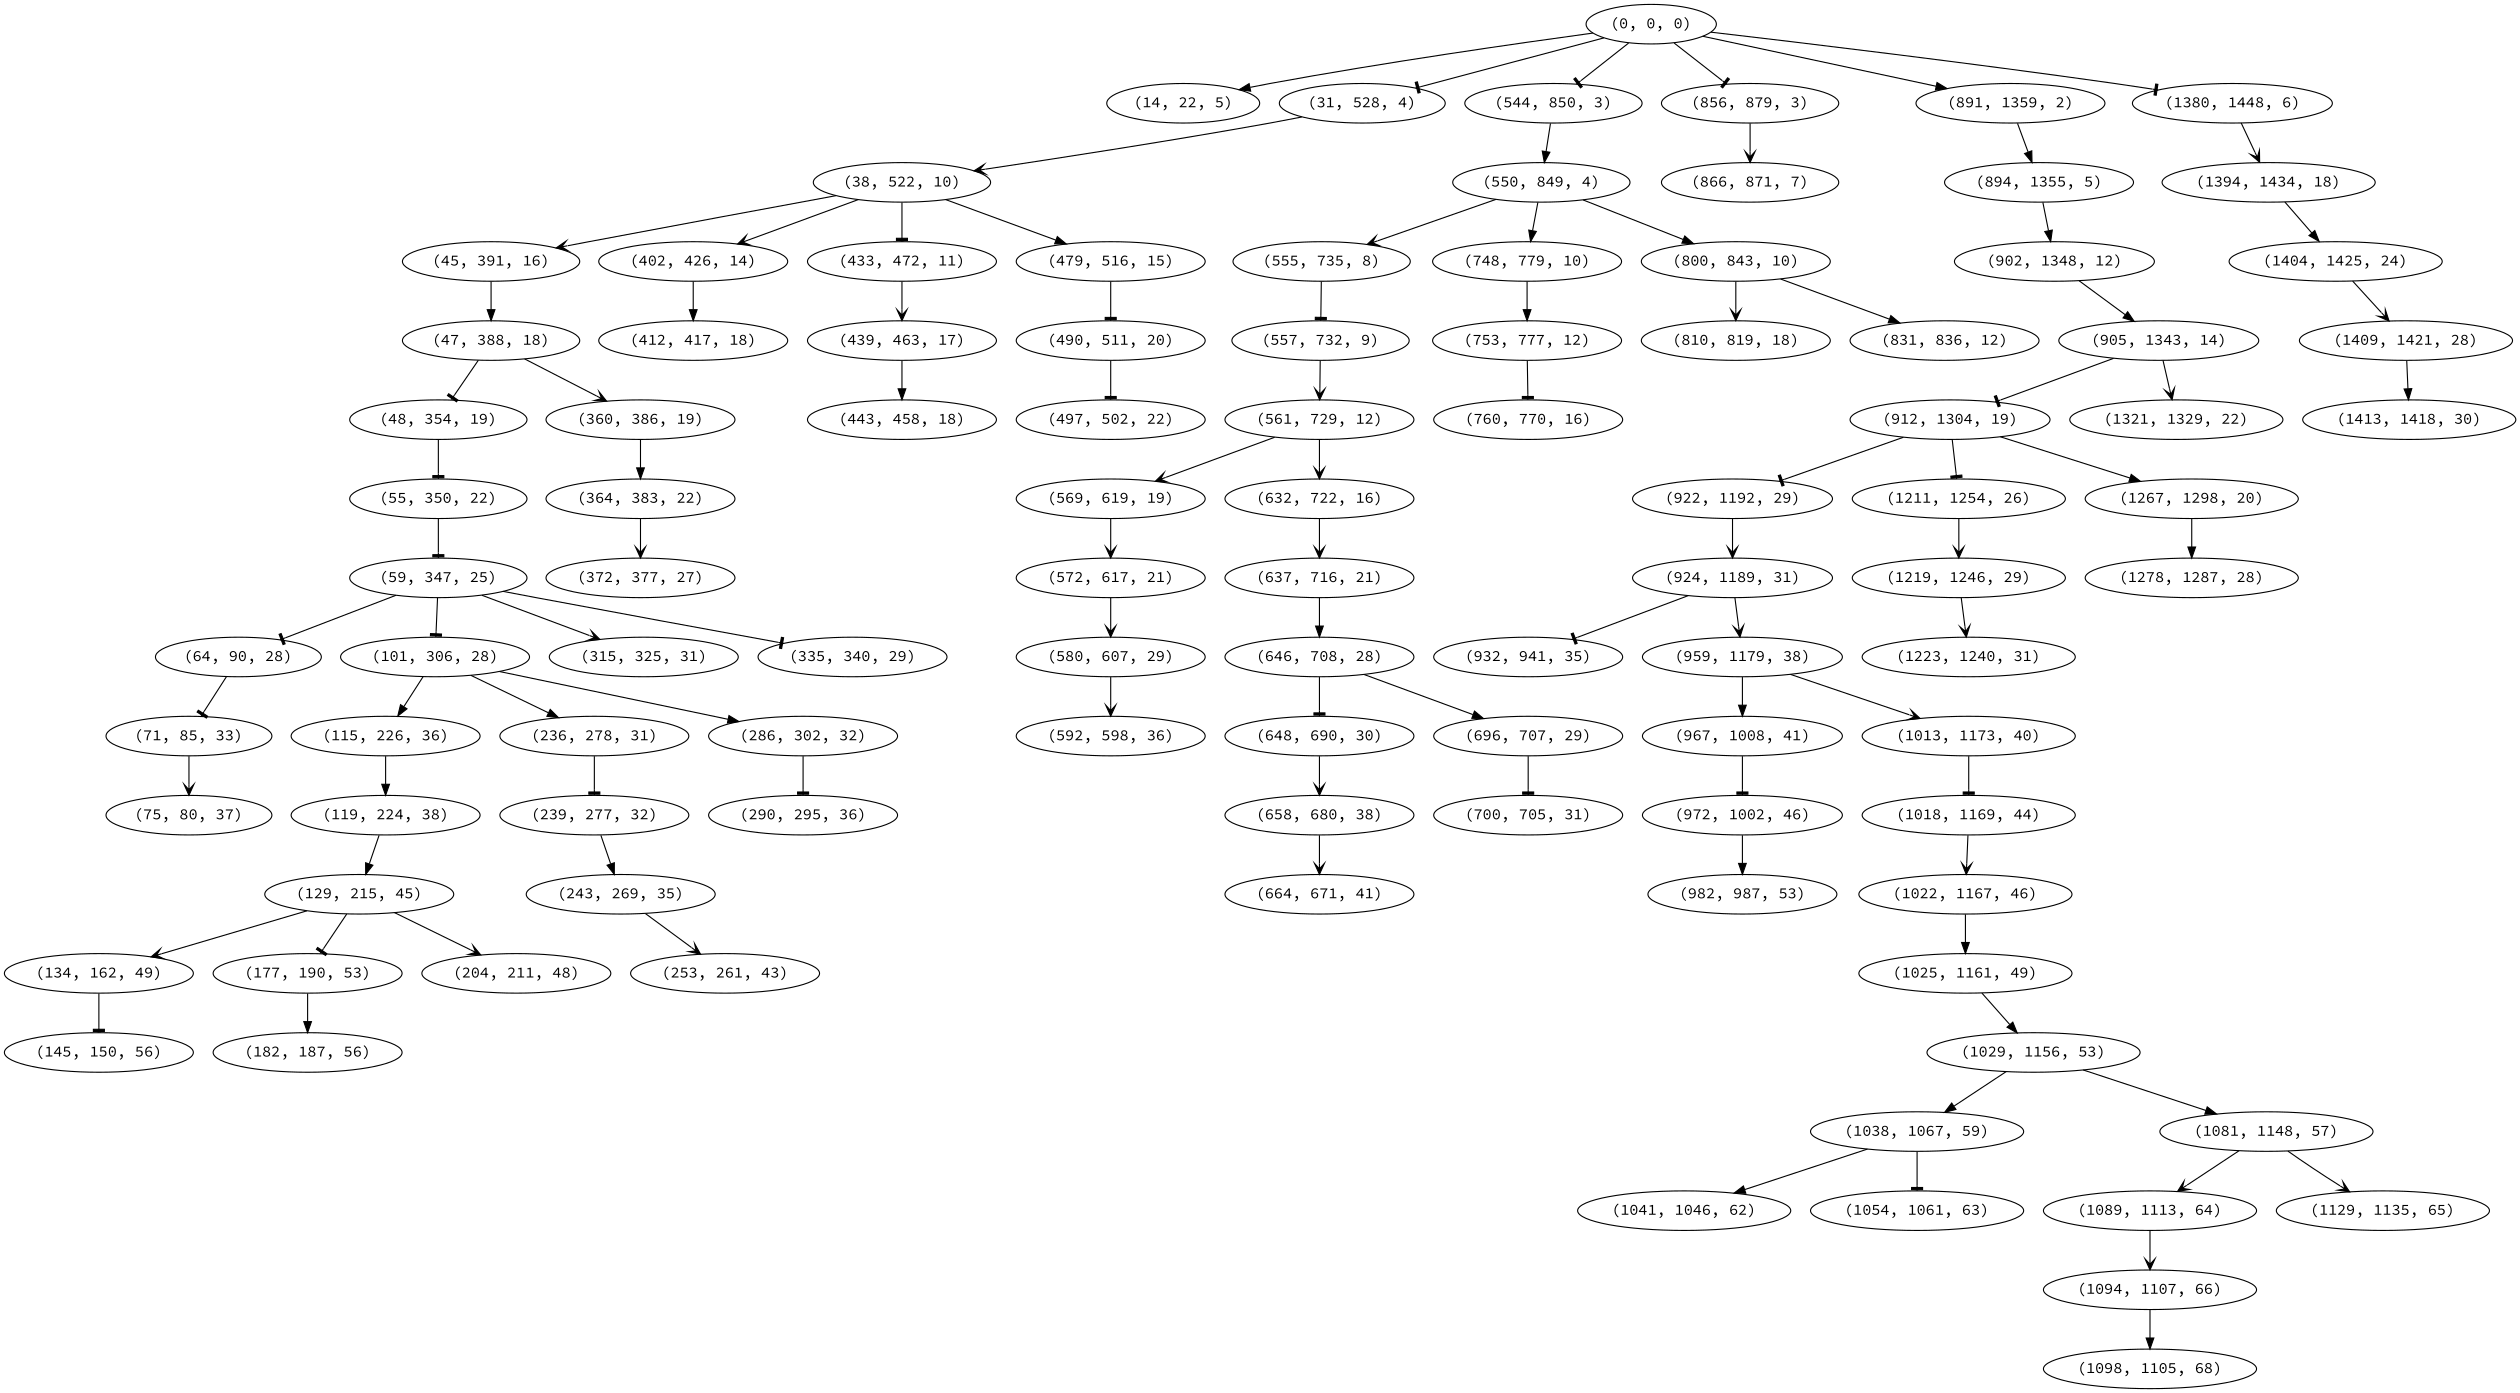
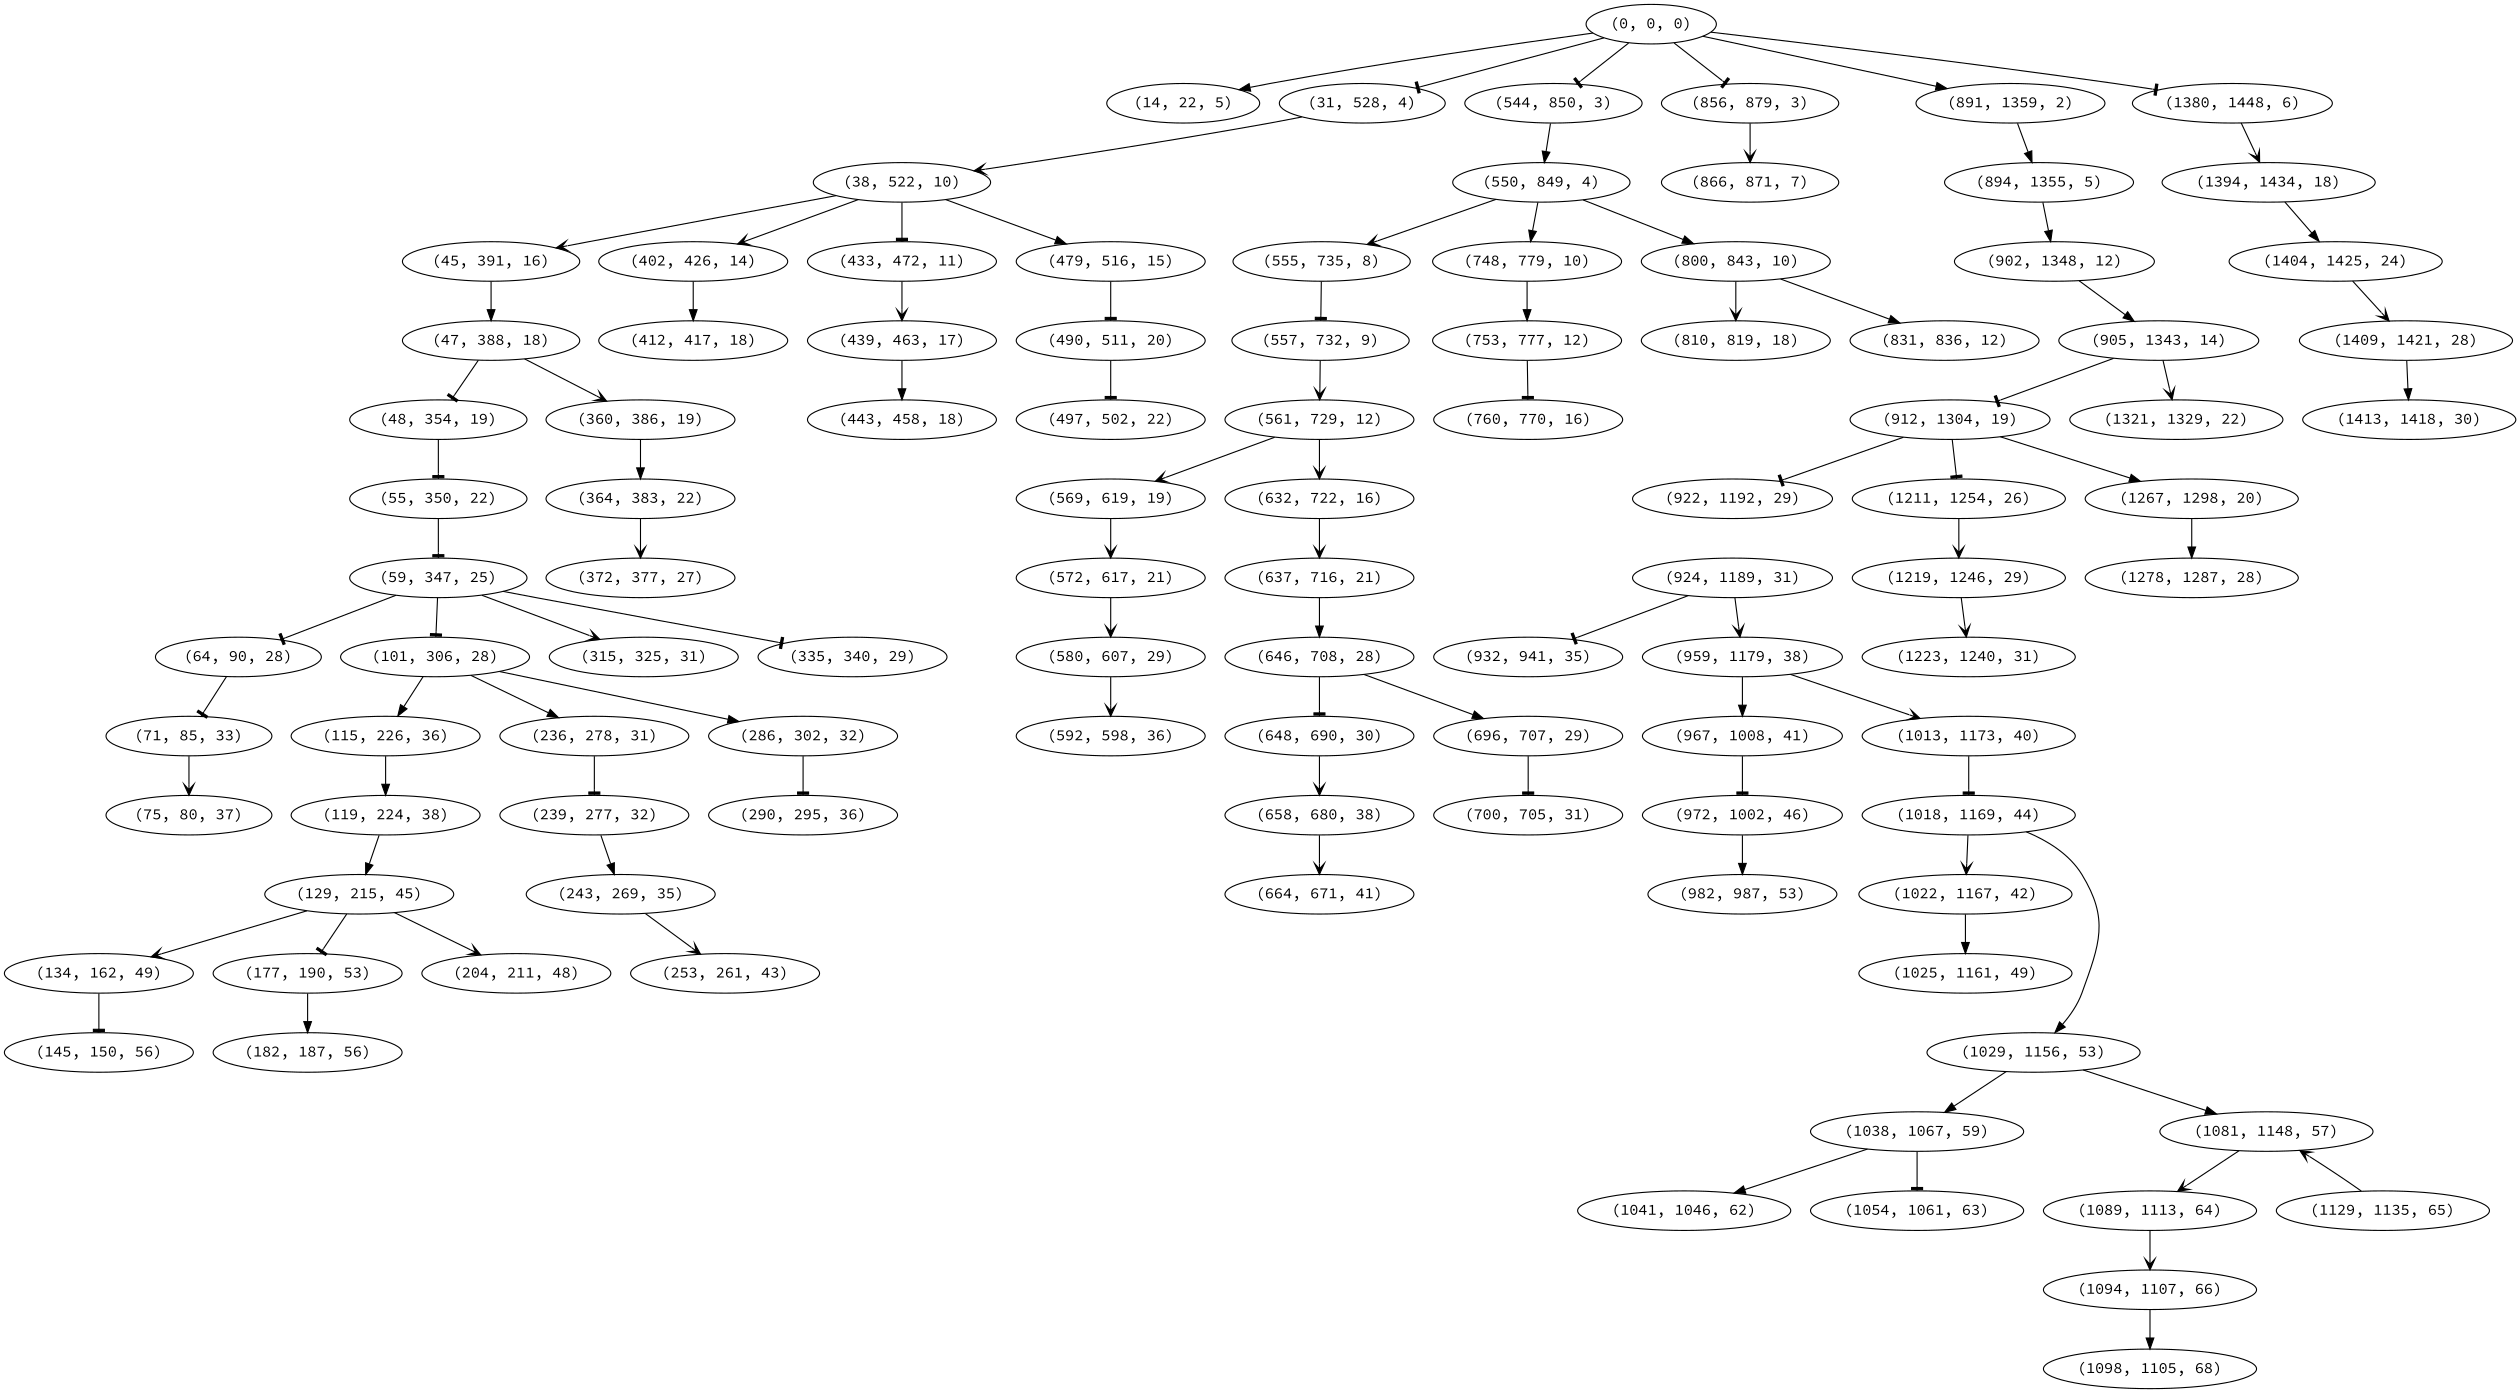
  digraph {
    fontname="Source Code Pro"
    node [fontname="Source Code Pro"]
    edge [arrowhead=normal fontname="Source Code Pro"]
    "(0, 0, 0)"
    "(14, 22, 5)"
    "(31, 528, 4)"
    "(544, 850, 3)"
    "(856, 879, 3)"
    "(891, 1359, 2)"
    "(1380, 1448, 6)"
    "(38, 522, 10)"
    "(550, 849, 4)"
    "(866, 871, 7)"
    "(894, 1355, 5)"
    "(1394, 1434, 18)"
    "(45, 391, 16)"
    "(402, 426, 14)"
    "(433, 472, 11)"
    "(479, 516, 15)"
    "(47, 388, 18)"
    "(412, 417, 18)"
    "(439, 463, 17)"
    "(490, 511, 20)"
    "(48, 354, 19)"
    "(360, 386, 19)"
    "(55, 350, 22)"
    "(364, 383, 22)"
    "(59, 347, 25)"
    "(64, 90, 28)"
    "(101, 306, 28)"
    "(315, 325, 31)"
    "(335, 340, 29)"
    "(71, 85, 33)"
    "(115, 226, 36)"
    "(236, 278, 31)"
    "(286, 302, 32)"
    "(75, 80, 37)"
    "(119, 224, 38)"
    "(239, 277, 32)"
    "(290, 295, 36)"
    "(129, 215, 45)"
    "(134, 162, 49)"
    "(177, 190, 53)"
    "(204, 211, 48)"
    "(145, 150, 56)"
    "(182, 187, 56)"
    "(243, 269, 35)"
    "(253, 261, 43)"
    "(372, 377, 27)"
    "(443, 458, 18)"
    "(497, 502, 22)"
    "(555, 735, 8)"
    "(748, 779, 10)"
    "(800, 843, 10)"
    "(557, 732, 9)"
    "(753, 777, 12)"
    "(810, 819, 18)"
    "(831, 836, 12)"
    "(561, 729, 12)"
    "(569, 619, 19)"
    "(632, 722, 16)"
    "(572, 617, 21)"
    "(637, 716, 21)"
    "(580, 607, 29)"
    "(592, 598, 36)"
    "(646, 708, 28)"
    "(648, 690, 30)"
    "(696, 707, 29)"
    "(658, 680, 38)"
    "(700, 705, 31)"
    "(664, 671, 41)"
    "(760, 770, 16)"
    "(902, 1348, 12)"
    "(905, 1343, 14)"
    "(912, 1304, 19)"
    "(1321, 1329, 22)"
    "(922, 1192, 29)"
    "(1211, 1254, 26)"
    "(1267, 1298, 20)"
    "(924, 1189, 31)"
    "(1219, 1246, 29)"
    "(1278, 1287, 28)"
    "(932, 941, 35)"
    "(959, 1179, 38)"
    "(967, 1008, 41)"
    "(1013, 1173, 40)"
    "(972, 1002, 46)"
    "(1018, 1169, 44)"
    "(982, 987, 53)"
-   "(1022, 1167, 46)"
+   "(1022, 1167, 46)" [label="(1022, 1167, 42)"]
    "(1025, 1161, 49)"
    "(1029, 1156, 53)"
    "(1038, 1067, 59)"
    "(1081, 1148, 57)"
    "(1041, 1046, 62)"
    "(1054, 1061, 63)"
    "(1089, 1113, 64)"
    "(1129, 1135, 65)"
    "(1094, 1107, 66)"
    "(1098, 1105, 68)"
    "(1223, 1240, 31)"
    "(1404, 1425, 24)"
    "(1409, 1421, 28)"
    "(1413, 1418, 30)"
    "(0, 0, 0)" -> "(14, 22, 5)"
    "(0, 0, 0)" -> "(31, 528, 4)" [arrowhead=tee]
    "(0, 0, 0)" -> "(544, 850, 3)" [arrowhead=tee]
    "(0, 0, 0)" -> "(856, 879, 3)" [arrowhead=tee]
    "(0, 0, 0)" -> "(891, 1359, 2)"
    "(0, 0, 0)" -> "(1380, 1448, 6)" [arrowhead=tee]
    "(31, 528, 4)" -> "(38, 522, 10)" [arrowhead=vee]
    "(544, 850, 3)" -> "(550, 849, 4)"
    "(856, 879, 3)" -> "(866, 871, 7)" [arrowhead=vee]
    "(891, 1359, 2)" -> "(894, 1355, 5)"
    "(1380, 1448, 6)" -> "(1394, 1434, 18)" [arrowhead=vee]
    "(38, 522, 10)" -> "(45, 391, 16)" [arrowhead=vee]
    "(38, 522, 10)" -> "(402, 426, 14)" [arrowhead=vee]
    "(38, 522, 10)" -> "(433, 472, 11)" [arrowhead=tee]
    "(38, 522, 10)" -> "(479, 516, 15)"
    "(550, 849, 4)" -> "(555, 735, 8)" [arrowhead=vee]
    "(550, 849, 4)" -> "(748, 779, 10)"
    "(550, 849, 4)" -> "(800, 843, 10)"
    "(894, 1355, 5)" -> "(902, 1348, 12)"
    "(1394, 1434, 18)" -> "(1404, 1425, 24)"
    "(45, 391, 16)" -> "(47, 388, 18)"
    "(402, 426, 14)" -> "(412, 417, 18)"
    "(433, 472, 11)" -> "(439, 463, 17)" [arrowhead=vee]
    "(479, 516, 15)" -> "(490, 511, 20)" [arrowhead=tee]
    "(47, 388, 18)" -> "(48, 354, 19)" [arrowhead=tee]
    "(47, 388, 18)" -> "(360, 386, 19)" [arrowhead=vee]
    "(439, 463, 17)" -> "(443, 458, 18)"
    "(490, 511, 20)" -> "(497, 502, 22)" [arrowhead=tee]
    "(48, 354, 19)" -> "(55, 350, 22)" [arrowhead=tee]
    "(360, 386, 19)" -> "(364, 383, 22)"
    "(55, 350, 22)" -> "(59, 347, 25)" [arrowhead=tee]
    "(364, 383, 22)" -> "(372, 377, 27)" [arrowhead=vee]
    "(59, 347, 25)" -> "(64, 90, 28)" [arrowhead=tee]
    "(59, 347, 25)" -> "(101, 306, 28)" [arrowhead=tee]
    "(59, 347, 25)" -> "(315, 325, 31)" [arrowhead=vee]
    "(59, 347, 25)" -> "(335, 340, 29)" [arrowhead=tee]
    "(64, 90, 28)" -> "(71, 85, 33)" [arrowhead=tee]
    "(101, 306, 28)" -> "(115, 226, 36)"
    "(101, 306, 28)" -> "(236, 278, 31)"
    "(101, 306, 28)" -> "(286, 302, 32)"
    "(71, 85, 33)" -> "(75, 80, 37)" [arrowhead=vee]
    "(115, 226, 36)" -> "(119, 224, 38)"
    "(236, 278, 31)" -> "(239, 277, 32)" [arrowhead=tee]
    "(286, 302, 32)" -> "(290, 295, 36)" [arrowhead=tee]
    "(119, 224, 38)" -> "(129, 215, 45)"
    "(239, 277, 32)" -> "(243, 269, 35)"
    "(129, 215, 45)" -> "(134, 162, 49)" [arrowhead=vee]
    "(129, 215, 45)" -> "(177, 190, 53)" [arrowhead=tee]
    "(129, 215, 45)" -> "(204, 211, 48)" [arrowhead=vee]
    "(134, 162, 49)" -> "(145, 150, 56)" [arrowhead=tee]
    "(177, 190, 53)" -> "(182, 187, 56)"
    "(243, 269, 35)" -> "(253, 261, 43)" [arrowhead=vee]
    "(555, 735, 8)" -> "(557, 732, 9)" [arrowhead=tee]
    "(748, 779, 10)" -> "(753, 777, 12)"
    "(800, 843, 10)" -> "(810, 819, 18)" [arrowhead=vee]
    "(800, 843, 10)" -> "(831, 836, 12)"
    "(557, 732, 9)" -> "(561, 729, 12)" [arrowhead=vee]
    "(753, 777, 12)" -> "(760, 770, 16)" [arrowhead=tee]
    "(561, 729, 12)" -> "(569, 619, 19)" [arrowhead=vee]
    "(561, 729, 12)" -> "(632, 722, 16)" [arrowhead=vee]
    "(569, 619, 19)" -> "(572, 617, 21)" [arrowhead=vee]
    "(632, 722, 16)" -> "(637, 716, 21)" [arrowhead=vee]
    "(572, 617, 21)" -> "(580, 607, 29)" [arrowhead=vee]
    "(637, 716, 21)" -> "(646, 708, 28)"
    "(580, 607, 29)" -> "(592, 598, 36)" [arrowhead=vee]
    "(646, 708, 28)" -> "(648, 690, 30)" [arrowhead=tee]
    "(646, 708, 28)" -> "(696, 707, 29)"
    "(648, 690, 30)" -> "(658, 680, 38)" [arrowhead=vee]
    "(696, 707, 29)" -> "(700, 705, 31)" [arrowhead=tee]
    "(658, 680, 38)" -> "(664, 671, 41)" [arrowhead=vee]
    "(902, 1348, 12)" -> "(905, 1343, 14)"
    "(905, 1343, 14)" -> "(912, 1304, 19)" [arrowhead=tee]
    "(905, 1343, 14)" -> "(1321, 1329, 22)" [arrowhead=vee]
    "(912, 1304, 19)" -> "(922, 1192, 29)" [arrowhead=tee]
    "(912, 1304, 19)" -> "(1211, 1254, 26)" [arrowhead=tee]
    "(912, 1304, 19)" -> "(1267, 1298, 20)"
-   "(922, 1192, 29)" -> "(924, 1189, 31)" [arrowhead=vee]
    "(1211, 1254, 26)" -> "(1219, 1246, 29)" [arrowhead=vee]
    "(1267, 1298, 20)" -> "(1278, 1287, 28)"
    "(924, 1189, 31)" -> "(932, 941, 35)" [arrowhead=tee]
    "(924, 1189, 31)" -> "(959, 1179, 38)" [arrowhead=vee]
    "(1219, 1246, 29)" -> "(1223, 1240, 31)" [arrowhead=vee]
    "(959, 1179, 38)" -> "(967, 1008, 41)"
    "(959, 1179, 38)" -> "(1013, 1173, 40)" [arrowhead=vee]
    "(967, 1008, 41)" -> "(972, 1002, 46)" [arrowhead=tee]
    "(1013, 1173, 40)" -> "(1018, 1169, 44)" [arrowhead=tee]
    "(972, 1002, 46)" -> "(982, 987, 53)"
    "(1018, 1169, 44)" -> "(1022, 1167, 46)" [arrowhead=vee]
    "(1022, 1167, 46)" -> "(1025, 1161, 49)"
-   "(1025, 1161, 49)" -> "(1029, 1156, 53)"
+   "(1018, 1169, 44)" -> "(1029, 1156, 53)"
    "(1029, 1156, 53)" -> "(1038, 1067, 59)"
    "(1029, 1156, 53)" -> "(1081, 1148, 57)"
    "(1038, 1067, 59)" -> "(1041, 1046, 62)"
    "(1038, 1067, 59)" -> "(1054, 1061, 63)" [arrowhead=tee]
    "(1081, 1148, 57)" -> "(1089, 1113, 64)" [arrowhead=vee]
-   "(1081, 1148, 57)" -> "(1129, 1135, 65)" [arrowhead=vee]
+   "(1129, 1135, 65)" -> "(1081, 1148, 57)" [arrowhead=vee]
    "(1089, 1113, 64)" -> "(1094, 1107, 66)" [arrowhead=vee]
    "(1094, 1107, 66)" -> "(1098, 1105, 68)"
    "(1404, 1425, 24)" -> "(1409, 1421, 28)" [arrowhead=vee]
    "(1409, 1421, 28)" -> "(1413, 1418, 30)"
  }
